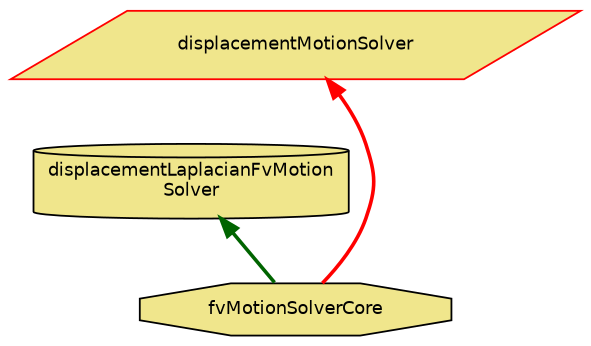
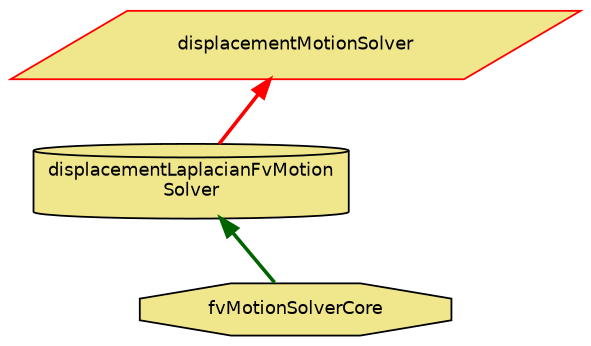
  digraph {
    node [color=black fillcolor=khaki fontname=Helvetica fontsize=10 style=filled]
    edge [dir=back fontname=Helvetica fontsize=10 labelfontname=Helvetica labelfontsize=10 style=bold]
    n1 [fontcolor=black height=0.2 label="displacementLaplacianFvMotion\lSolver" shape=cylinder width=0.4]
    n2 [height=0.2 label=fvMotionSolverCore shape=octagon width=0.4]
    n3 [color=red height=0.2 label=displacementMotionSolver shape=parallelogram width=0.4]
    n1 -> n2 [color=darkgreen]
-   n3 -> n2 [color=red]
+   n3 -> n1 [color=red]
  }
